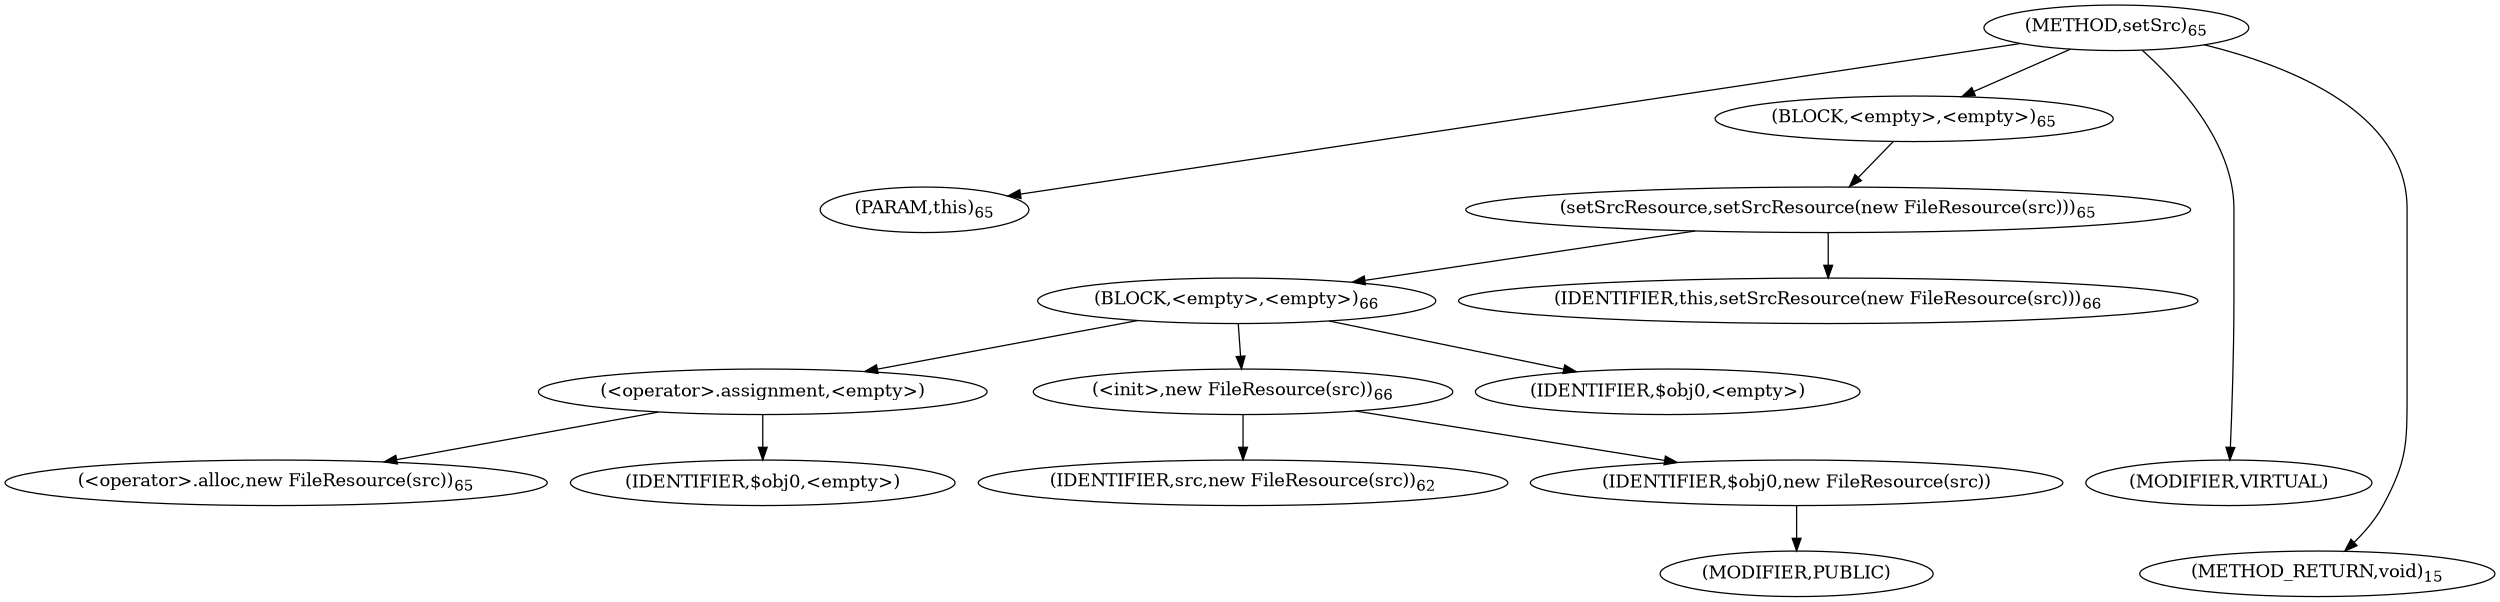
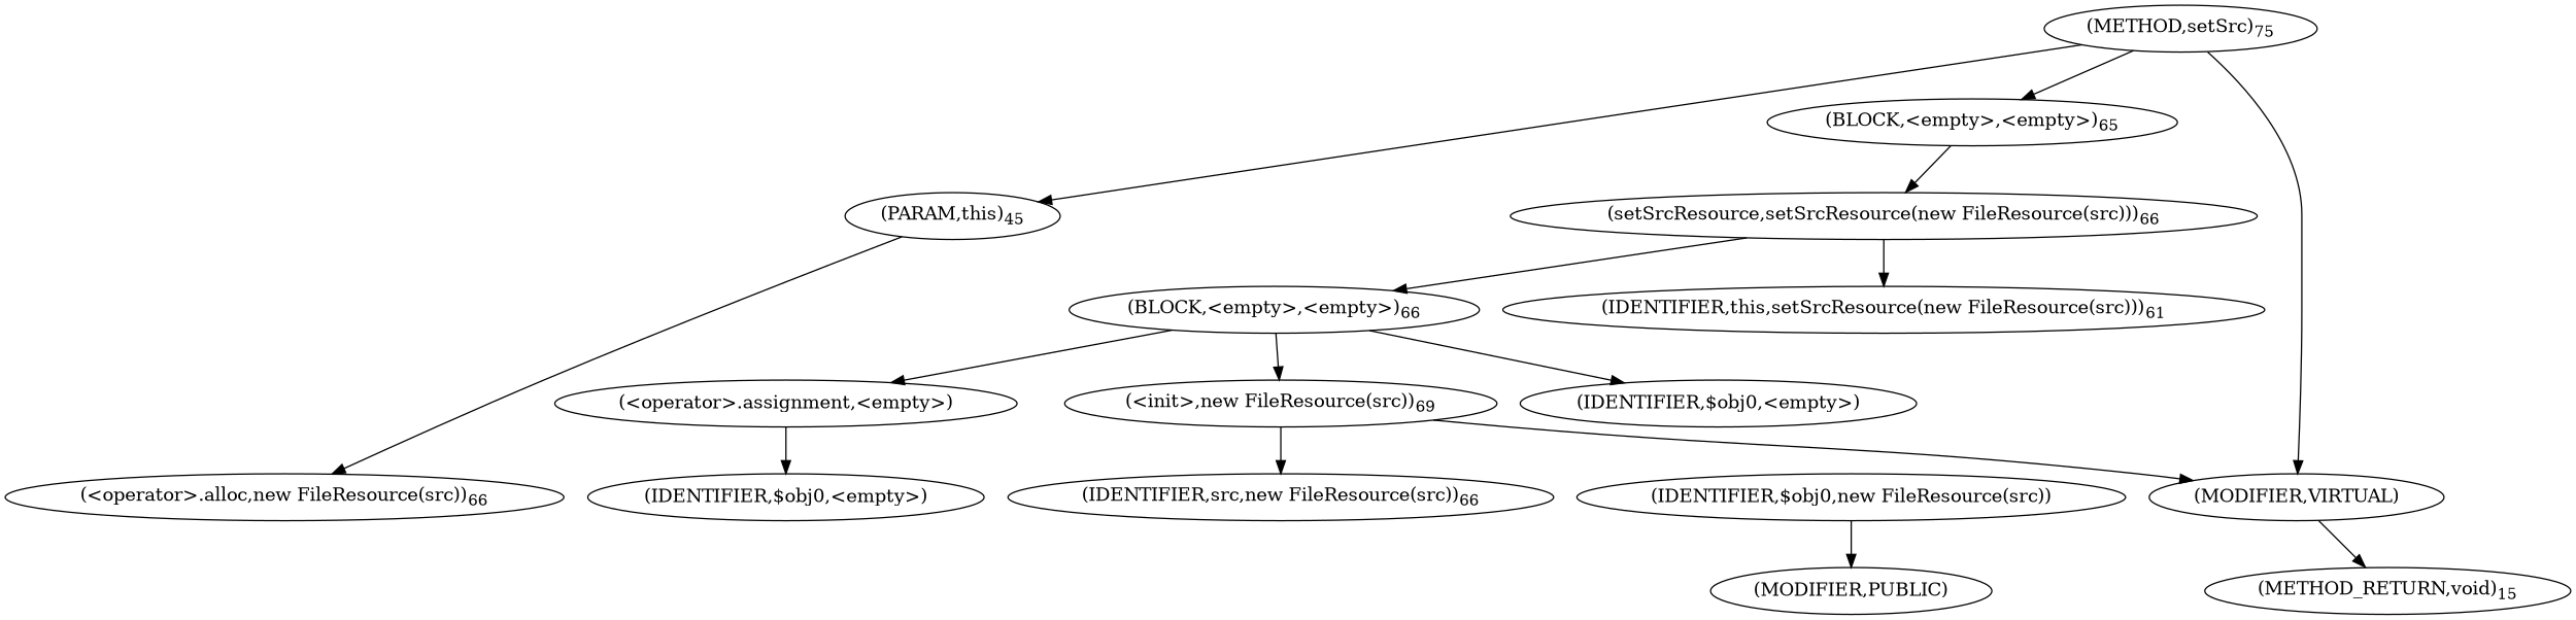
  digraph {
-   n1 [label=<(METHOD,setSrc)<SUB>65</SUB>>]
-   n2 [label=<(PARAM,this)<SUB>65</SUB>>]
+   n1 [label=<(METHOD,setSrc)<SUB>75</SUB>>]
+   n2 [label=<(PARAM,this)<SUB>45</SUB>>]
    n3 [label=<(BLOCK,&lt;empty&gt;,&lt;empty&gt;)<SUB>65</SUB>>]
    n4 [label=<(MODIFIER,VIRTUAL)>]
    n5 [label=<(METHOD_RETURN,void)<SUB>15</SUB>>]
-   n6 [label=<(setSrcResource,setSrcResource(new FileResource(src)))<SUB>65</SUB>>]
+   n6 [label=<(setSrcResource,setSrcResource(new FileResource(src)))<SUB>66</SUB>>]
    n7 [label=<(MODIFIER,PUBLIC)>]
-   n8 [label=<(IDENTIFIER,this,setSrcResource(new FileResource(src)))<SUB>66</SUB>>]
+   n8 [label=<(IDENTIFIER,this,setSrcResource(new FileResource(src)))<SUB>61</SUB>>]
    n9 [label=<(BLOCK,&lt;empty&gt;,&lt;empty&gt;)<SUB>66</SUB>>]
    n10 [label=<(&lt;operator&gt;.assignment,&lt;empty&gt;)>]
-   n11 [label=<(&lt;init&gt;,new FileResource(src))<SUB>66</SUB>>]
+   n11 [label=<(&lt;init&gt;,new FileResource(src))<SUB>69</SUB>>]
    n12 [label=<(IDENTIFIER,$obj0,&lt;empty&gt;)>]
    n13 [label=<(IDENTIFIER,$obj0,&lt;empty&gt;)>]
-   n14 [label=<(&lt;operator&gt;.alloc,new FileResource(src))<SUB>65</SUB>>]
+   n14 [label=<(&lt;operator&gt;.alloc,new FileResource(src))<SUB>66</SUB>>]
    n15 [label=<(IDENTIFIER,$obj0,new FileResource(src))>]
-   n16 [label=<(IDENTIFIER,src,new FileResource(src))<SUB>62</SUB>>]
+   n16 [label=<(IDENTIFIER,src,new FileResource(src))<SUB>66</SUB>>]
    n1 -> n2
    n1 -> n3
    n1 -> n4
-   n1 -> n5
+   n4 -> n5
    n3 -> n6
    n6 -> n8
    n6 -> n9
    n9 -> n10
    n9 -> n11
    n9 -> n12
    n10 -> n13
-   n10 -> n14
-   n11 -> n15
+   n2 -> n14
+   n11 -> n4
    n11 -> n16
    n15 -> n7
  }
